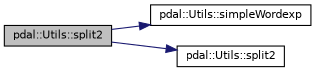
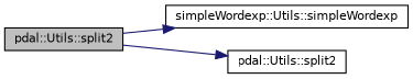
  digraph {
    rankdir=LR
    node [color=black fillcolor=white fontname=Helvetica fontsize=10 shape=record style=filled]
    edge [color=midnightblue fontname=Helvetica fontsize=10 labelfontname=Helvetica labelfontsize=10 style=solid]
    n1 [fillcolor=grey75 fontcolor=black height=0.2 label="pdal::Utils::split2" width=0.4]
-   n2 [height=0.2 label="pdal::Utils::simpleWordexp" width=0.4]
+   n2 [height=0.2 label="simpleWordexp::Utils::simpleWordexp" width=0.4]
    n3 [height=0.2 label="pdal::Utils::split2" width=0.4]
    n1 -> n2
    n1 -> n3
  }
